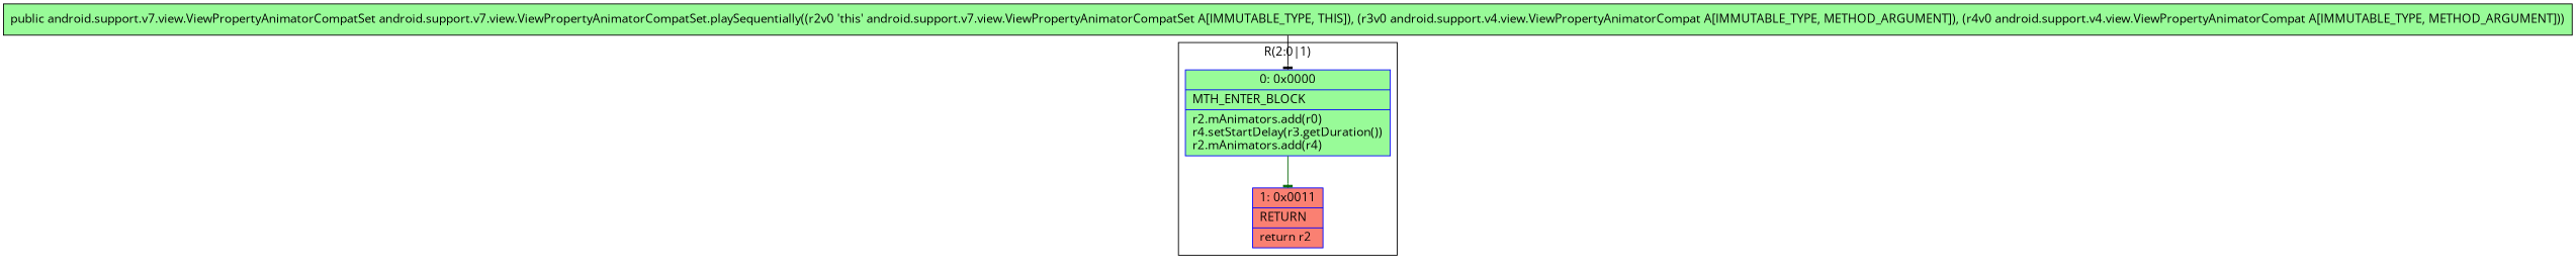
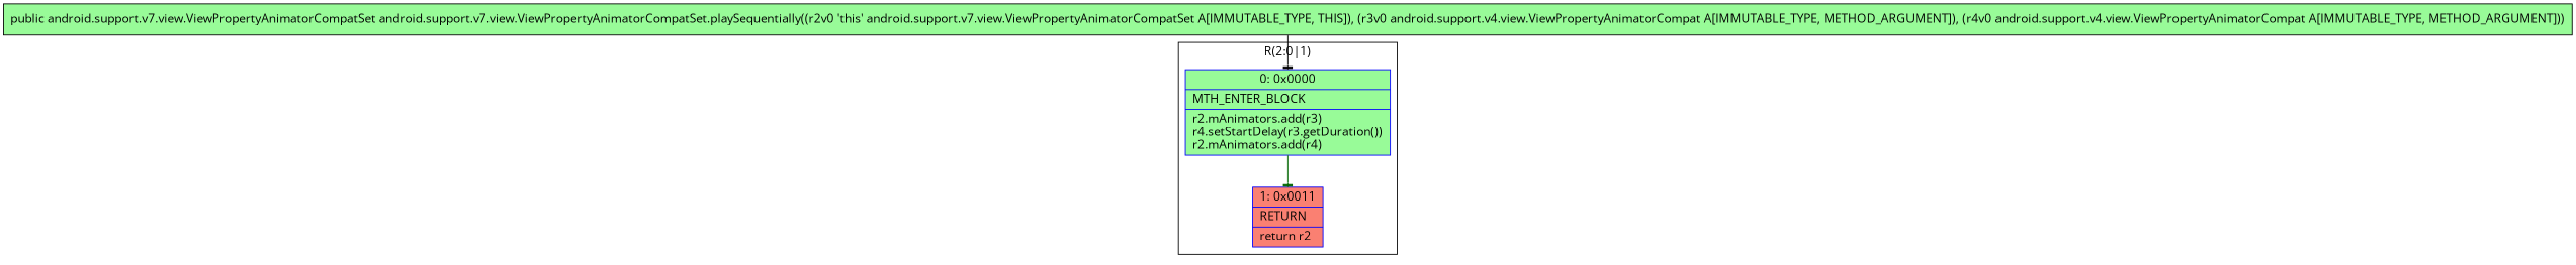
  digraph {
    fontname="Open Sans"
    node [color=blue shape=record style=filled fillcolor=palegreen fontname="Open Sans"]
    edge [arrowhead=tee fontname="Open Sans"]
-   n1 [label="{0\:\ 0x0000|MTH_ENTER_BLOCK\l|r2.mAnimators.add(r0)\lr4.setStartDelay(r3.getDuration())\lr2.mAnimators.add(r4)\l}"]
+   n1 [label="{0\:\ 0x0000|MTH_ENTER_BLOCK\l|r2.mAnimators.add(r3)\lr4.setStartDelay(r3.getDuration())\lr2.mAnimators.add(r4)\l}"]
    n2 [label="{1\:\ 0x0011|RETURN\l|return r2\l}" fillcolor=salmon]
    n3 [label="{public android.support.v7.view.ViewPropertyAnimatorCompatSet android.support.v7.view.ViewPropertyAnimatorCompatSet.playSequentially((r2v0 'this' android.support.v7.view.ViewPropertyAnimatorCompatSet A[IMMUTABLE_TYPE, THIS]), (r3v0 android.support.v4.view.ViewPropertyAnimatorCompat A[IMMUTABLE_TYPE, METHOD_ARGUMENT]), (r4v0 android.support.v4.view.ViewPropertyAnimatorCompat A[IMMUTABLE_TYPE, METHOD_ARGUMENT])) }" color=""]
    subgraph cluster_1 {
      label="R(2:0|1)"
      n1
      n2
    }
    n1 -> n2 [color=darkgreen]
    n3 -> n1 [color=black]
  }
